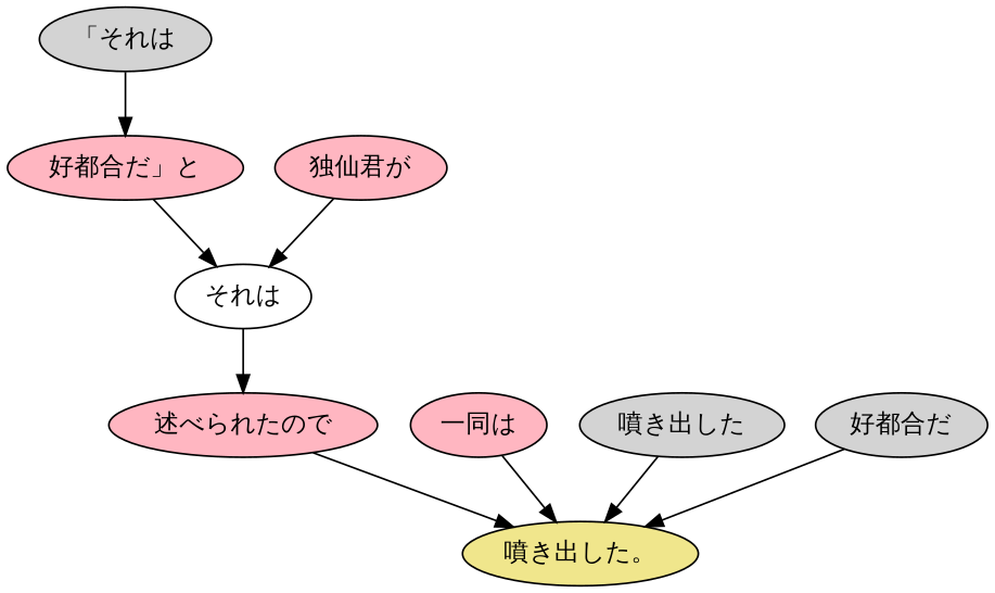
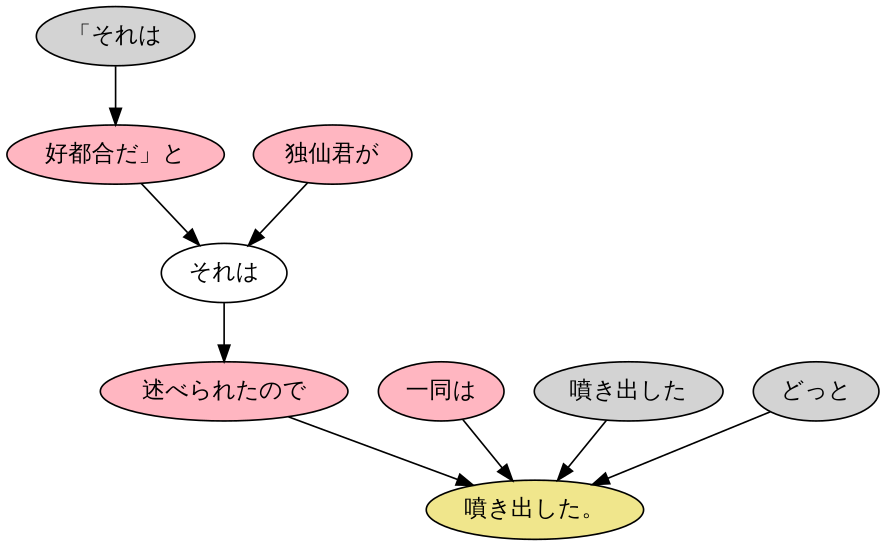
  digraph {
    node [fillcolor=lightpink style=filled]
    n1 [fillcolor=lightgrey label="「それは"]
    n2 [label="好都合だ」と"]
    n3 [fillcolor=white label="それは"]
    n4 [label="述べられたので"]
    n5 [label="独仙君が"]
    n6 [fillcolor=khaki label="噴き出した。"]
    n7 [label="一同は"]
    n8 [fillcolor=lightgrey label="噴き出した"]
-   n9 [fillcolor=lightgrey label="好都合だ"]
+   n9 [fillcolor=lightgrey label="どっと"]
    n1 -> n2
    n2 -> n3
    n3 -> n4
    n4 -> n6
    n5 -> n3
    n7 -> n6
    n8 -> n6
    n9 -> n6
  }
